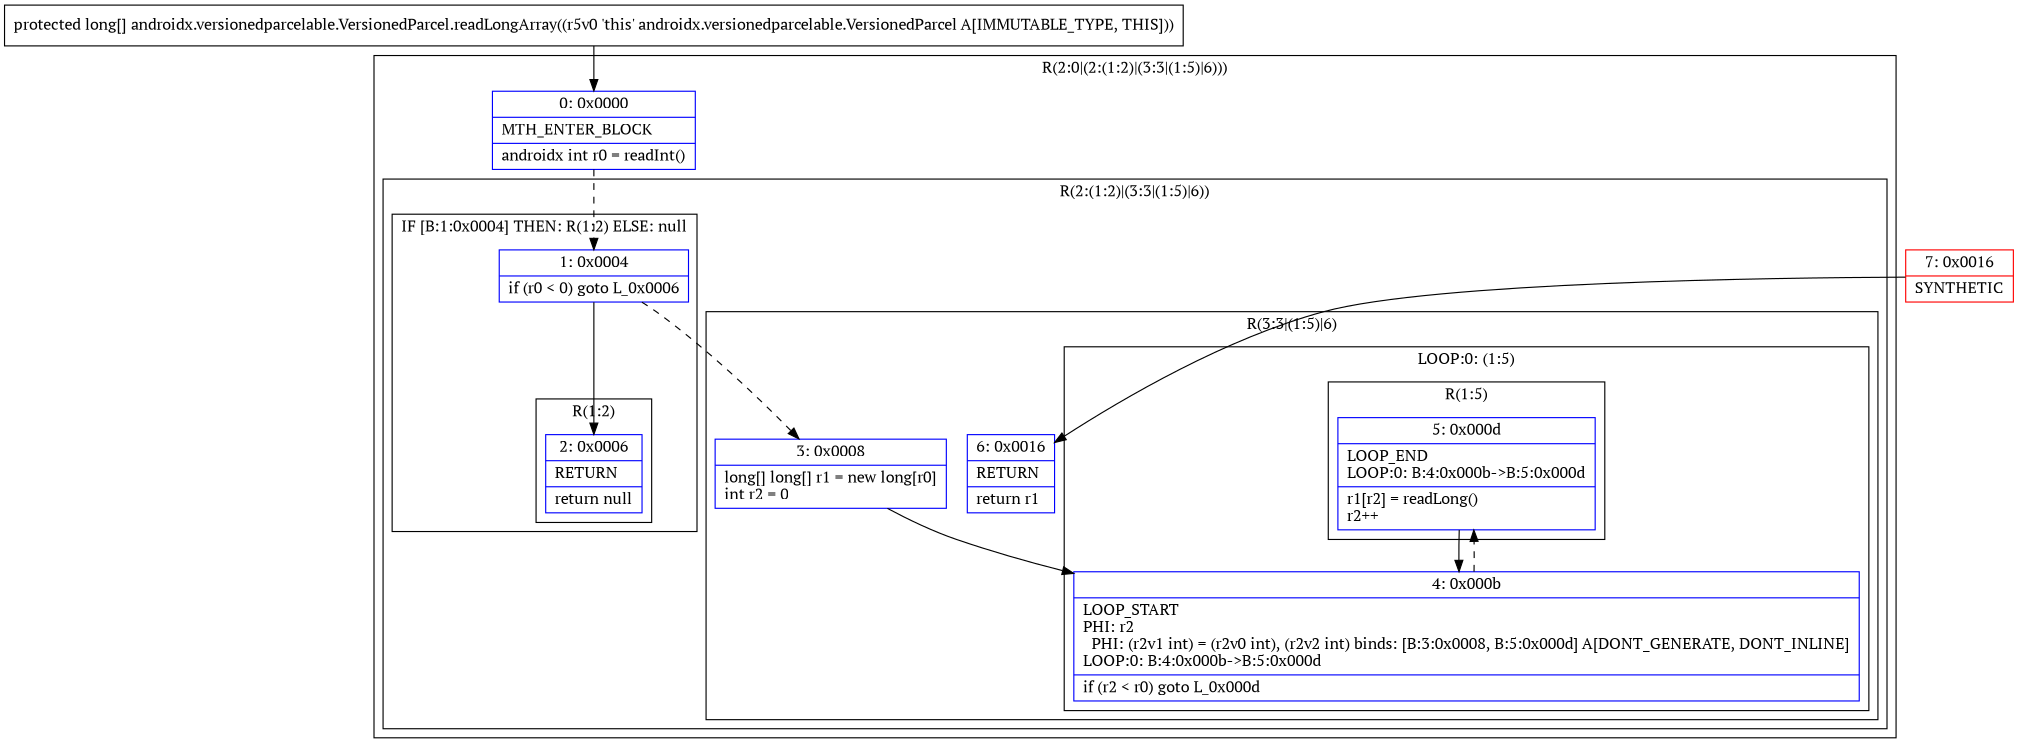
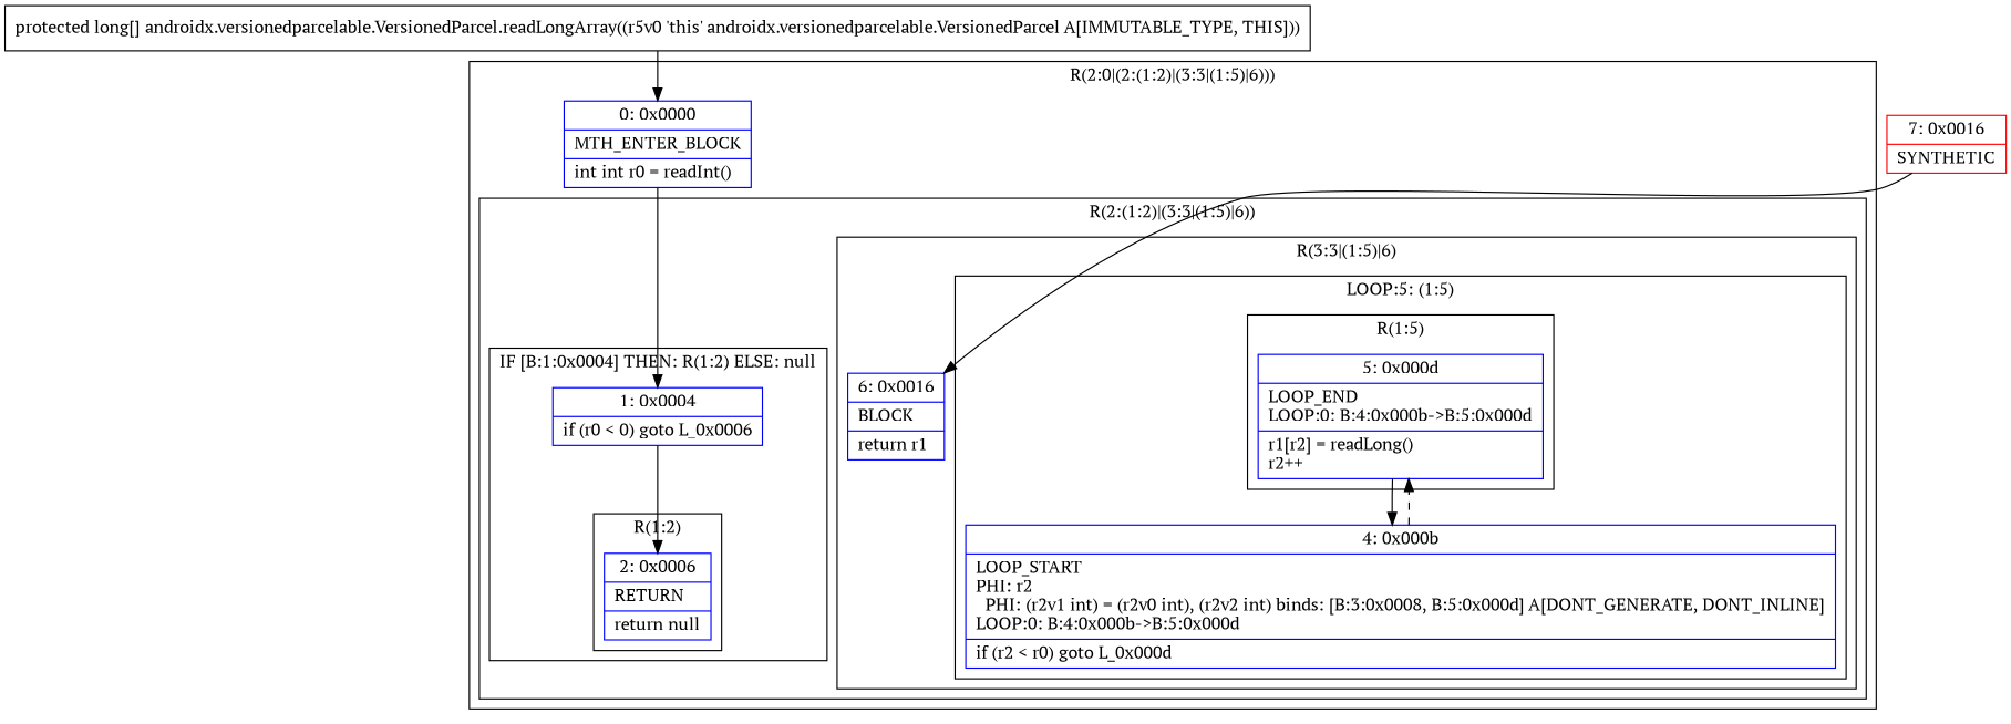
  digraph {
    fontname="PT Serif"
    node [color=blue fontname="PT Serif" shape=record]
    edge [fontname="PT Serif"]
    n1 [label="{2\:\ 0x0006|RETURN\l|return null\l}"]
    n2 [label="{1\:\ 0x0004|if (r0 \< 0) goto L_0x0006\l}"]
    n3 [label="{5\:\ 0x000d|LOOP_END\lLOOP:0: B:4:0x000b\-\>B:5:0x000d\l|r1[r2] = readLong()\lr2++\l}"]
    n4 [label="{4\:\ 0x000b|LOOP_START\lPHI: r2 \l  PHI: (r2v1 int) = (r2v0 int), (r2v2 int) binds: [B:3:0x0008, B:5:0x000d] A[DONT_GENERATE, DONT_INLINE]\lLOOP:0: B:4:0x000b\-\>B:5:0x000d\l|if (r2 \< r0) goto L_0x000d\l}"]
-   n5 [label="{3\:\ 0x0008|long[] long[] r1 = new long[r0]\lint r2 = 0\l}"]
-   n6 [label="{6\:\ 0x0016|RETURN\l|return r1\l}"]
-   n7 [label="{0\:\ 0x0000|MTH_ENTER_BLOCK\l|androidx int r0 = readInt()\l}"]
+   n6 [label="{6\:\ 0x0016|BLOCK\l|return r1\l}"]
+   n7 [label="{0\:\ 0x0000|MTH_ENTER_BLOCK\l|int int r0 = readInt()\l}"]
    n8 [color=red label="{7\:\ 0x0016|SYNTHETIC\l}"]
    n9 [label="{protected long[] androidx.versionedparcelable.VersionedParcel.readLongArray((r5v0 'this' androidx.versionedparcelable.VersionedParcel A[IMMUTABLE_TYPE, THIS])) }" color=""]
    subgraph cluster_1 {
      label="R(2:0|(2:(1:2)|(3:3|(1:5)|6)))"
      n7
      subgraph cluster_2 {
        label="R(2:(1:2)|(3:3|(1:5)|6))"
        subgraph cluster_3 {
          label="IF [B:1:0x0004] THEN: R(1:2) ELSE: null"
          n2
          subgraph cluster_4 {
            label="R(1:2)"
            n1
          }
        }
        subgraph cluster_5 {
          label="R(3:3|(1:5)|6)"
-         n5
          n6
          subgraph cluster_6 {
-           label="LOOP:0: (1:5)"
+           label="LOOP:5: (1:5)"
            n4
            subgraph cluster_7 {
              label="R(1:5)"
              n3
            }
          }
        }
      }
    }
    n2 -> n1
-   n2 -> n5 [style=dashed]
    n3 -> n4
    n4 -> n3 [style=dashed]
-   n5 -> n4
-   n7 -> n2 [style=dashed]
+   n7 -> n2
    n8 -> n6
    n9 -> n7
  }
